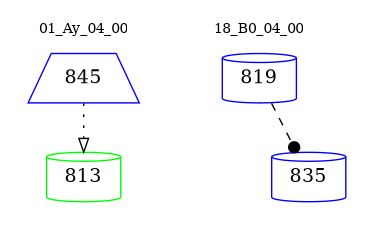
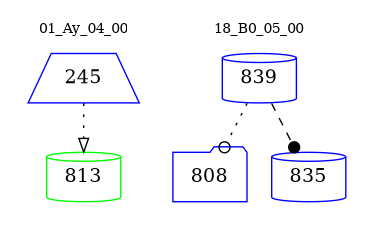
  digraph {
    node [color=blue shape=cylinder]
    edge [color=black style=dotted]
-   n1 [label=845 shape=trapezium]
+   n1 [label=245 shape=trapezium]
    n2 [color=green label=813]
-   n3 [label=819]
+   n3 [label=839]
+   n4 [label=808 shape=folder]
    n5 [label=835]
    subgraph cluster_1 {
      color=white
      fontsize=10
      label="01_Ay_04_00"
      n1
      n2
    }
    subgraph cluster_2 {
      color=white
      fontsize=10
-     label="18_B0_04_00"
+     label="18_B0_05_00"
      n3
+     n4
      n5
    }
    n1 -> n2 [arrowhead=onormal]
+   n3 -> n4 [arrowhead=odot]
    n3 -> n5 [arrowhead=dot style=dashed]
  }
